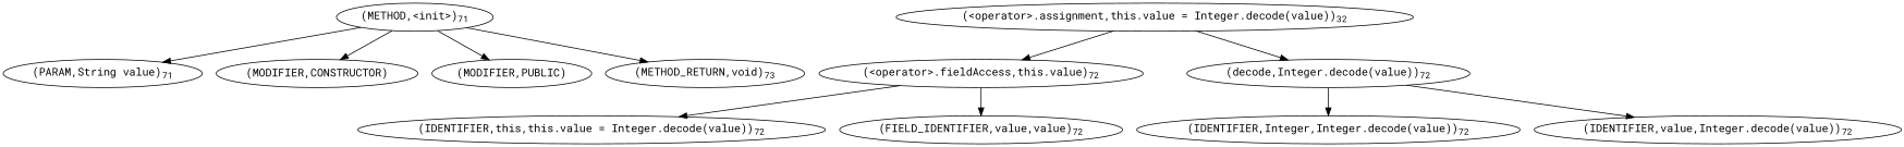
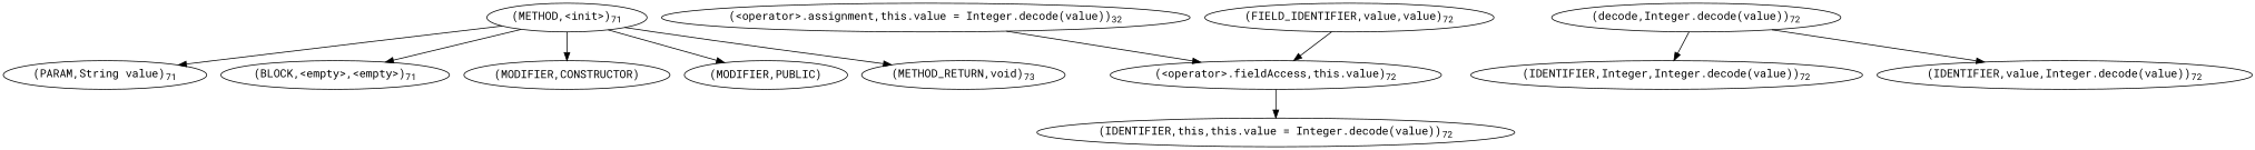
  digraph {
    fontname="Roboto Mono"
    node [fontname="Roboto Mono"]
    edge [fontname="Roboto Mono"]
    n1 [label=<(METHOD,&lt;init&gt;)<SUB>71</SUB>>]
    n2 [label=<(PARAM,String value)<SUB>71</SUB>>]
+   n3 [label=<(BLOCK,&lt;empty&gt;,&lt;empty&gt;)<SUB>71</SUB>>]
    n4 [label=<(MODIFIER,CONSTRUCTOR)>]
    n5 [label=<(MODIFIER,PUBLIC)>]
    n6 [label=<(METHOD_RETURN,void)<SUB>73</SUB>>]
    n7 [label=<(&lt;operator&gt;.assignment,this.value = Integer.decode(value))<SUB>32</SUB>>]
    n8 [label=<(&lt;operator&gt;.fieldAccess,this.value)<SUB>72</SUB>>]
    n9 [label=<(decode,Integer.decode(value))<SUB>72</SUB>>]
    n10 [label=<(IDENTIFIER,this,this.value = Integer.decode(value))<SUB>72</SUB>>]
    n11 [label=<(FIELD_IDENTIFIER,value,value)<SUB>72</SUB>>]
    n12 [label=<(IDENTIFIER,Integer,Integer.decode(value))<SUB>72</SUB>>]
    n13 [label=<(IDENTIFIER,value,Integer.decode(value))<SUB>72</SUB>>]
    n1 -> n2
+   n1 -> n3
    n1 -> n4
    n1 -> n5
    n1 -> n6
    n7 -> n8
-   n7 -> n9
    n8 -> n10
-   n8 -> n11
+   n11 -> n8
    n9 -> n12
    n9 -> n13
  }
